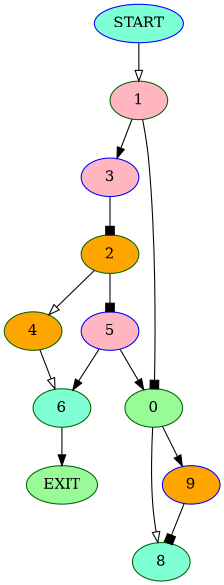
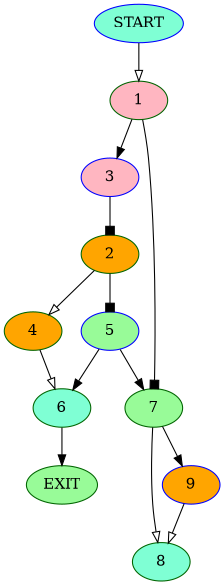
  digraph {
    node [color=darkgreen fillcolor=aquamarine style=filled]
    edge [arrowhead=normal]
    n1 [color=blue label=START]
    1 [fillcolor=lightpink]
    3 [color=blue fillcolor=lightpink]
-   7 [fillcolor=palegreen label=0]
+   7 [fillcolor=palegreen]
    n5 [fillcolor=palegreen label=EXIT]
    2 [fillcolor=orange]
    4 [fillcolor=orange]
-   5 [color=blue fillcolor=lightpink]
+   5 [color=blue fillcolor=palegreen]
    6
    8
    9 [color=blue fillcolor=orange]
    n1 -> 1 [arrowhead=onormal]
    1 -> 3
    1 -> 7 [arrowhead=box]
    3 -> 2 [arrowhead=box]
    7 -> 8 [arrowhead=onormal]
    7 -> 9
    2 -> 4 [arrowhead=onormal]
    2 -> 5 [arrowhead=box]
    4 -> 6 [arrowhead=onormal]
    5 -> 7
    5 -> 6
    6 -> n5
-   9 -> 8 [arrowhead=box]
+   9 -> 8 [arrowhead=onormal]
  }
